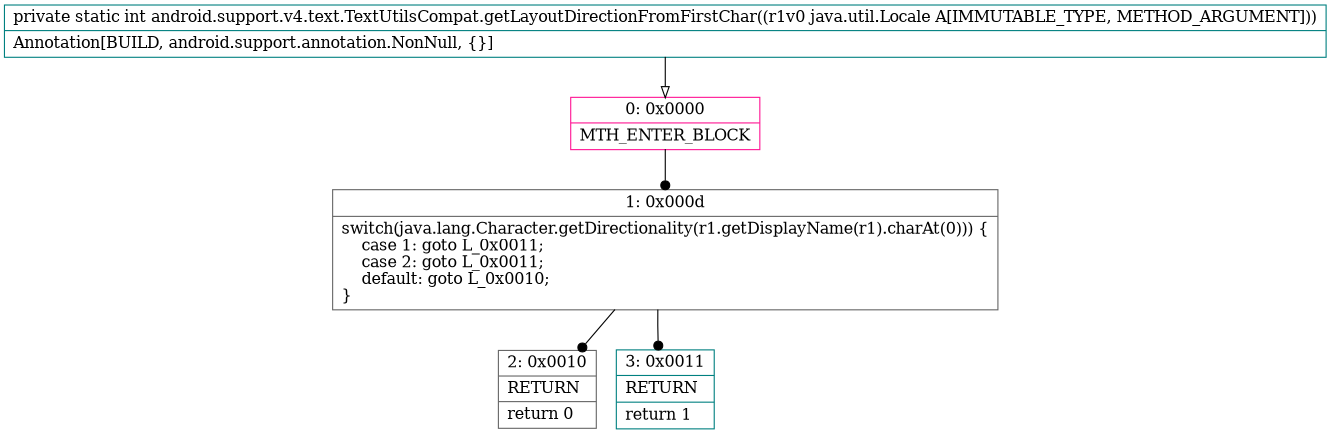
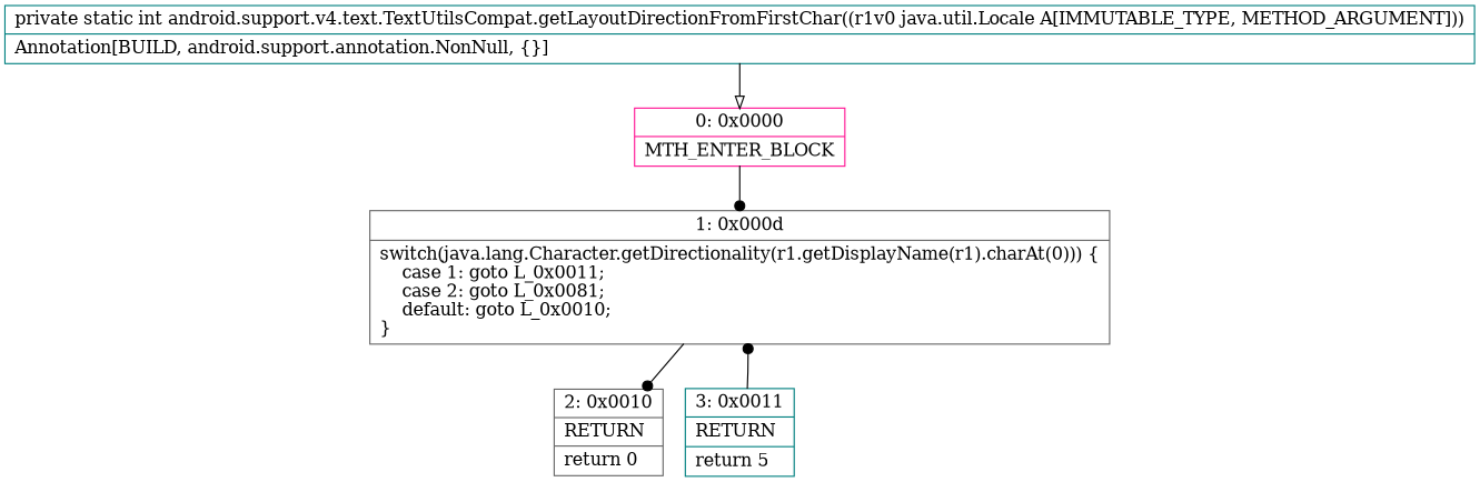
  digraph {
    node [color=gray40 shape=record]
    edge [arrowhead=dot]
    n1 [color=deeppink label="{0\:\ 0x0000|MTH_ENTER_BLOCK\l}"]
-   n2 [label="{1\:\ 0x000d|switch(java.lang.Character.getDirectionality(r1.getDisplayName(r1).charAt(0))) \{\l    case 1: goto L_0x0011;\l    case 2: goto L_0x0011;\l    default: goto L_0x0010;\l\}\l}"]
+   n2 [label="{1\:\ 0x000d|switch(java.lang.Character.getDirectionality(r1.getDisplayName(r1).charAt(0))) \{\l    case 1: goto L_0x0011;\l    case 2: goto L_0x0081;\l    default: goto L_0x0010;\l\}\l}"]
    n3 [label="{2\:\ 0x0010|RETURN\l|return 0\l}"]
-   n4 [color=teal label="{3\:\ 0x0011|RETURN\l|return 1\l}"]
+   n4 [color=teal label="{3\:\ 0x0011|RETURN\l|return 5\l}"]
    n5 [color=teal label="{private static int android.support.v4.text.TextUtilsCompat.getLayoutDirectionFromFirstChar((r1v0 java.util.Locale A[IMMUTABLE_TYPE, METHOD_ARGUMENT]))  | Annotation[BUILD, android.support.annotation.NonNull, \{\}]\l}"]
    n1 -> n2
    n2 -> n3
-   n2 -> n4
+   n4 -> n2
    n5 -> n1 [arrowhead=onormal]
  }
